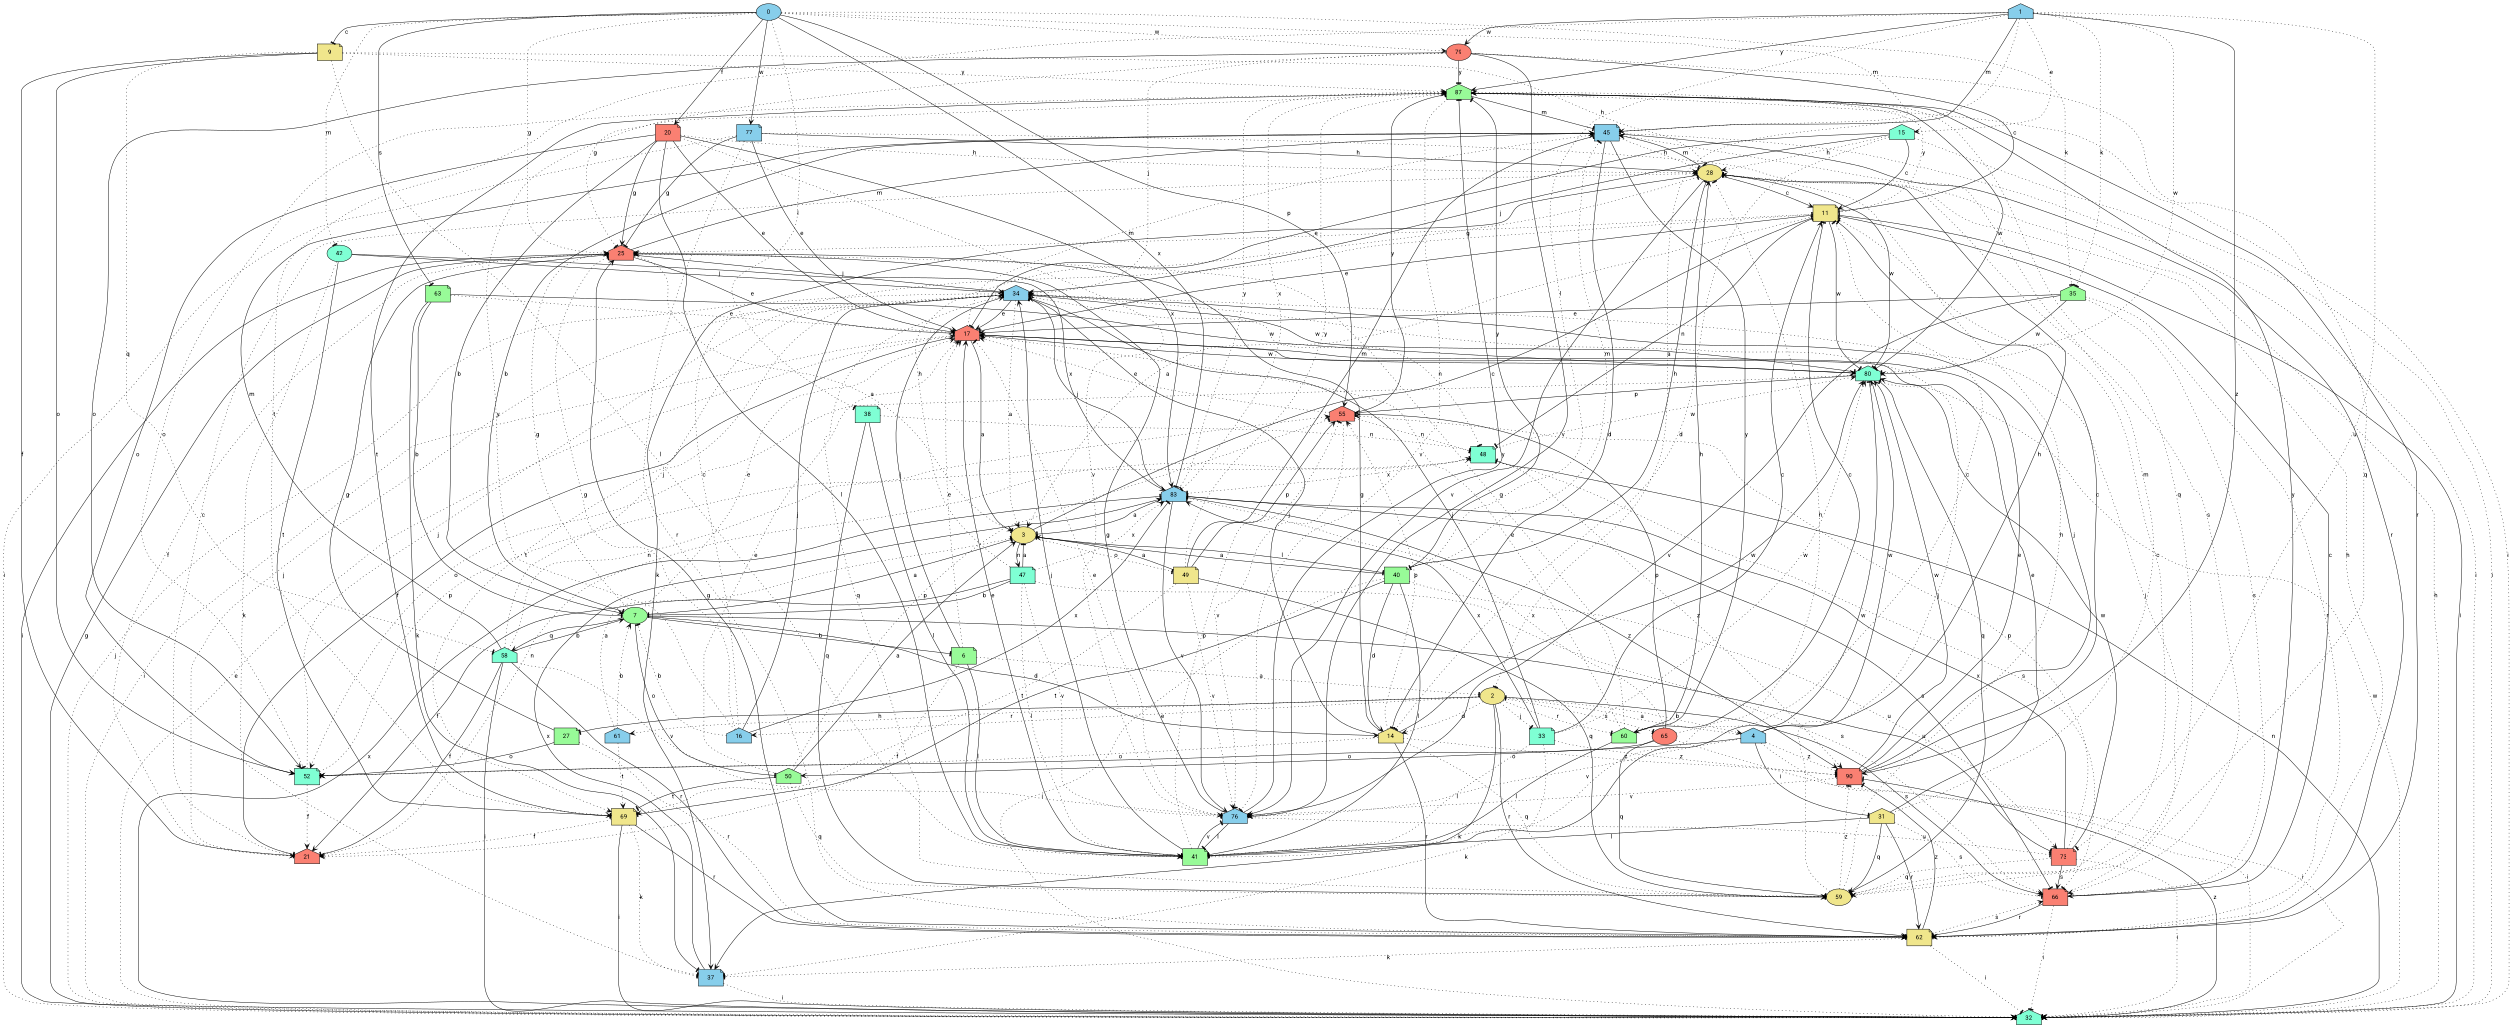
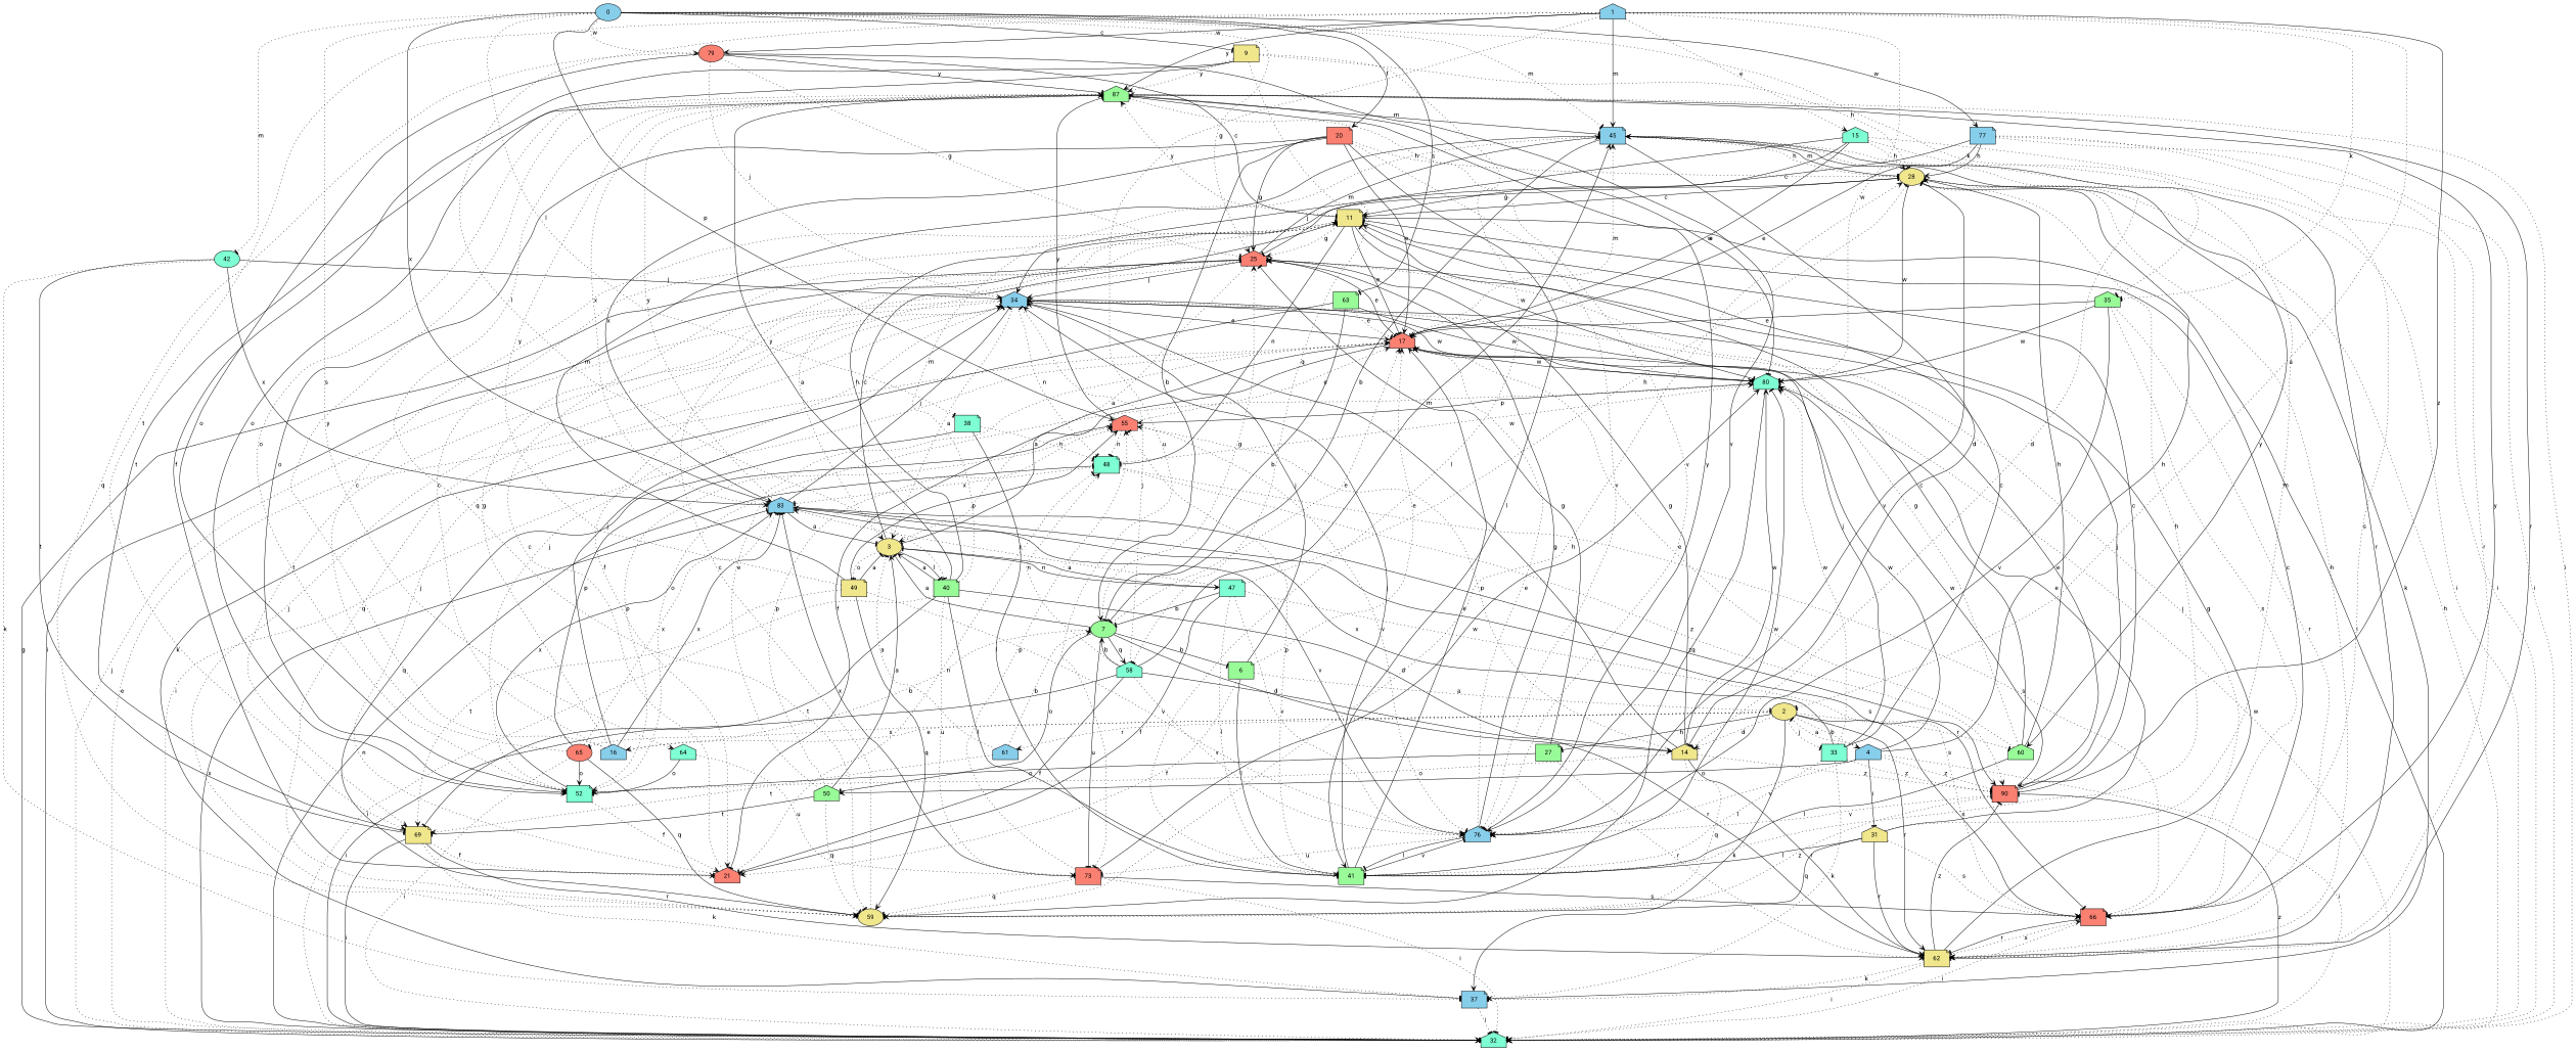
  strict digraph {
    fontname=Roboto
    node [fillcolor=skyblue fontname=Roboto shape=note style=filled]
    edge [arrowhead=tee fontname=Roboto style=solid]
    0 [shape=ellipse]
    9 [fillcolor=khaki]
    20 [fillcolor=salmon]
    25 [fillcolor=salmon shape=house]
    35 [fillcolor=palegreen shape=house]
    38 [fillcolor=aquamarine]
    42 [fillcolor=aquamarine shape=ellipse]
    45
    55 [fillcolor=salmon shape=house]
    63 [fillcolor=palegreen]
+   64 [fillcolor=aquamarine shape=house]
    77
    79 [fillcolor=salmon shape=ellipse]
    83 [shape=house]
    87 [fillcolor=palegreen shape=house]
    28 [fillcolor=khaki shape=ellipse]
    21 [fillcolor=salmon shape=house]
    41 [fillcolor=palegreen]
    58 [fillcolor=aquamarine shape=house]
    52 [fillcolor=aquamarine]
    76 [shape=house]
    17 [fillcolor=salmon shape=house]
    7 [fillcolor=palegreen shape=ellipse]
    3 [fillcolor=khaki shape=ellipse]
    32 [fillcolor=aquamarine shape=house]
    34 [shape=house]
    80 [fillcolor=aquamarine shape=house]
    62 [fillcolor=khaki]
    66 [fillcolor=salmon]
    48 [fillcolor=aquamarine]
    59 [fillcolor=khaki shape=ellipse]
    69 [fillcolor=khaki]
    37
    14 [fillcolor=khaki shape=house]
    60 [fillcolor=palegreen shape=house]
    73 [fillcolor=salmon]
    11 [fillcolor=khaki]
    90 [fillcolor=salmon]
    1 [shape=house]
    2 [fillcolor=khaki shape=ellipse]
    15 [fillcolor=aquamarine shape=house]
    40 [fillcolor=palegreen]
    4 [shape=house]
    16 [shape=house]
    27 [fillcolor=palegreen]
    33 [fillcolor=aquamarine]
    61 [shape=house]
    65 [fillcolor=salmon shape=ellipse]
    31 [fillcolor=khaki shape=house]
    50 [fillcolor=palegreen shape=house]
    47 [fillcolor=aquamarine]
    49 [fillcolor=khaki]
    6 [fillcolor=palegreen]
    0 -> 9 [label=c]
    0 -> 20 [arrowhead=vee label=f]
    0 -> 25 [arrowhead=vee label=g style=dotted]
    0 -> 35 [label=k style=dotted]
    0 -> 38 [label=l style=dotted]
    0 -> 42 [label=m style=dotted]
    0 -> 45 [label=m style=dotted]
    0 -> 55 [arrowhead=vee label=p]
    0 -> 63 [label=s]
+   0 -> 64 [arrowhead=vee label=s style=dotted]
    0 -> 77 [arrowhead=vee label=w]
    0 -> 79 [arrowhead=vee label=w style=dotted]
    0 -> 83 [label=x]
    9 -> 87 [arrowhead=vee label=y style=dotted]
    9 -> 28 [label=h style=dotted]
    9 -> 21 [label=f]
    9 -> 41 [arrowhead=vee label=l style=dotted]
    9 -> 58 [label=q style=dotted]
    9 -> 52 [arrowhead=vee label=o]
    20 -> 25 [arrowhead=vee label=g]
    20 -> 83 [arrowhead=vee label=x]
    20 -> 28 [label=h style=dotted]
    20 -> 41 [arrowhead=vee label=l]
    20 -> 52 [arrowhead=vee label=o]
    20 -> 76 [label=v style=dotted]
    20 -> 17 [arrowhead=vee label=e]
    20 -> 7 [arrowhead=vee label=b]
    25 -> 45 [arrowhead=vee label=m]
    25 -> 21 [arrowhead=vee label=f style=dotted]
    25 -> 17 [label=e]
    25 -> 3 [arrowhead=vee label=a style=dotted]
    25 -> 32 [label=i]
    25 -> 34 [arrowhead=vee label=j]
    35 -> 76 [arrowhead=vee label=v]
    35 -> 17 [arrowhead=vee label=e]
    35 -> 80 [arrowhead=vee label=w]
    35 -> 62 [arrowhead=vee label=r style=dotted]
    35 -> 66 [arrowhead=vee label=s style=dotted]
    38 -> 41 [label=l]
    38 -> 48 [label=n style=dotted]
    38 -> 59 [arrowhead=vee label=q]
    42 -> 83 [arrowhead=vee label=x]
    42 -> 34 [label=j]
    42 -> 69 [label=t]
    42 -> 37 [label=k style=dotted]
    45 -> 28 [label=h style=dotted]
    45 -> 7 [label=b]
    45 -> 32 [arrowhead=vee label=i style=dotted]
    45 -> 62 [label=r]
    45 -> 14 [label=d]
    45 -> 60 [arrowhead=vee label=y]
    55 -> 87 [label=y]
    55 -> 76 [label=v style=dotted]
    55 -> 17 [arrowhead=vee label=e style=dotted]
    55 -> 48 [label=n style=dotted]
    63 -> 17 [label=e style=dotted]
    63 -> 7 [label=b]
    63 -> 80 [arrowhead=vee label=w]
    63 -> 37 [label=k]
+   64 -> 52 [label=o]
+   64 -> 73 [label=u style=dotted]
    77 -> 25 [label=g]
    77 -> 28 [arrowhead=vee label=h]
    77 -> 17 [arrowhead=vee label=e]
    77 -> 32 [arrowhead=vee label=i style=dotted]
    77 -> 62 [arrowhead=vee label=r style=dotted]
    77 -> 66 [arrowhead=vee label=s style=dotted]
    79 -> 25 [label=g style=dotted]
    79 -> 87 [label=y]
    79 -> 52 [arrowhead=vee label=o]
    79 -> 76 [arrowhead=vee label=v]
    79 -> 34 [arrowhead=vee label=j style=dotted]
    79 -> 59 [arrowhead=vee label=q style=dotted]
    79 -> 11 [label=c]
    83 -> 87 [arrowhead=vee label=y style=dotted]
    83 -> 76 [arrowhead=vee label=v]
    83 -> 3 [label=a]
    83 -> 34 [label=j]
    83 -> 66 [label=s]
    83 -> 90 [arrowhead=vee label=z]
    87 -> 45 [label=m]
    87 -> 83 [label=x style=dotted]
    87 -> 52 [label=o style=dotted]
    87 -> 76 [label=v style=dotted]
    87 -> 32 [arrowhead=vee label=i style=dotted]
    87 -> 80 [label=w]
    87 -> 62 [arrowhead=vee label=r]
    87 -> 59 [label=q style=dotted]
    87 -> 69 [label=t]
    28 -> 45 [arrowhead=vee label=m]
    28 -> 76 [arrowhead=vee label=v]
    28 -> 80 [label=w]
    28 -> 37 [arrowhead=vee label=k]
    28 -> 11 [arrowhead=vee label=c]
    21 -> 34 [arrowhead=vee label=j style=dotted]
    21 -> 48 [label=n style=dotted]
-   21 -> 28 [arrowhead=vee label=c style=dotted]
+   21 -> 11 [arrowhead=vee label=c style=dotted]
    41 -> 55 [label=p style=dotted]
    41 -> 28 [label=h style=dotted]
    41 -> 76 [label=v]
    41 -> 17 [arrowhead=vee label=e]
    41 -> 34 [arrowhead=vee label=j]
    41 -> 80 [label=w]
    58 -> 45 [arrowhead=vee label=m]
    58 -> 21 [label=f]
    58 -> 76 [arrowhead=vee label=v style=dotted]
    58 -> 7 [arrowhead=vee label=b]
    58 -> 32 [arrowhead=vee label=i]
    58 -> 34 [label=j style=dotted]
    58 -> 62 [arrowhead=vee label=r]
    58 -> 48 [arrowhead=vee label=n style=dotted]
    52 -> 55 [arrowhead=vee label=p style=dotted]
    52 -> 21 [arrowhead=vee label=f style=dotted]
    52 -> 34 [label=j style=dotted]
    76 -> 25 [arrowhead=vee label=g]
    76 -> 87 [label=y]
    76 -> 41 [label=l]
    76 -> 17 [label=e style=dotted]
    76 -> 73 [label=u style=dotted]
    17 -> 45 [arrowhead=vee label=m style=dotted]
    17 -> 21 [label=f]
    17 -> 3 [label=a]
    17 -> 32 [label=i style=dotted]
    17 -> 80 [arrowhead=vee label=w]
    7 -> 25 [arrowhead=vee label=g style=dotted]
    7 -> 58 [arrowhead=vee label=q]
    7 -> 17 [arrowhead=vee label=e style=dotted]
    7 -> 3 [label=a]
    7 -> 14 [arrowhead=vee label=d]
    7 -> 73 [label=u]
    7 -> 50 [label=o]
    7 -> 6 [label=b]
    3 -> 11 [label=c]
    3 -> 40 [label=l]
    3 -> 47 [arrowhead=vee label=n]
    3 -> 49 [label=o style=dotted]
    32 -> 25 [label=g]
    32 -> 83 [label=x]
    32 -> 28 [label=h style=dotted]
    32 -> 17 [arrowhead=vee label=e style=dotted]
    32 -> 34 [label=j style=dotted]
    32 -> 80 [label=w style=dotted]
    32 -> 48 [label=n]
    32 -> 90 [label=z]
    34 -> 17 [arrowhead=vee label=e]
    34 -> 3 [arrowhead=vee label=a style=dotted]
    34 -> 80 [label=w]
    34 -> 48 [label=n style=dotted]
    34 -> 59 [label=q style=dotted]
    34 -> 69 [arrowhead=vee label=t style=dotted]
    80 -> 55 [arrowhead=vee label=p]
    80 -> 52 [arrowhead=vee label=o style=dotted]
    80 -> 59 [label=q]
    62 -> 25 [arrowhead=vee label=g]
    62 -> 28 [label=h style=dotted]
    62 -> 32 [label=i style=dotted]
    62 -> 66 [arrowhead=vee label=s style=dotted]
    62 -> 37 [label=k style=dotted]
    62 -> 90 [label=z]
    66 -> 87 [arrowhead=vee label=y]
    66 -> 32 [label=i style=dotted]
    66 -> 34 [label=j style=dotted]
    66 -> 62 [label=r]
    66 -> 11 [label=c]
    48 -> 83 [label=x style=dotted]
    48 -> 80 [arrowhead=vee label=w style=dotted]
    48 -> 66 [label=s style=dotted]
    48 -> 90 [arrowhead=vee label=z style=dotted]
    59 -> 28 [arrowhead=vee label=h style=dotted]
    59 -> 34 [arrowhead=vee label=j style=dotted]
    59 -> 11 [label=c style=dotted]
    59 -> 90 [label=z style=dotted]
    69 -> 21 [arrowhead=vee label=f style=dotted]
    69 -> 32 [arrowhead=vee label=i]
    69 -> 62 [label=r]
    69 -> 37 [label=k style=dotted]
-   37 -> 83 [arrowhead=vee label=x]
+   52 -> 83 [arrowhead=vee label=x]
    37 -> 32 [label=i style=dotted]
    14 -> 25 [label=g]
    14 -> 55 [arrowhead=vee label=p style=dotted]
    14 -> 52 [label=o style=dotted]
    14 -> 34 [label=j]
    14 -> 80 [arrowhead=vee label=w]
    14 -> 62 [label=r]
    14 -> 59 [label=q style=dotted]
    14 -> 90 [label=z style=dotted]
    60 -> 25 [arrowhead=vee label=g style=dotted]
    60 -> 28 [arrowhead=vee label=h]
    60 -> 41 [label=l]
    60 -> 17 [arrowhead=vee label=e style=dotted]
    60 -> 11 [label=c]
    73 -> 55 [arrowhead=vee label=p style=dotted]
    73 -> 83 [label=x]
    73 -> 32 [label=i style=dotted]
    73 -> 80 [arrowhead=vee label=w]
    73 -> 66 [arrowhead=vee label=s]
    73 -> 59 [label=q style=dotted]
    11 -> 25 [arrowhead=vee label=g style=dotted]
    11 -> 87 [arrowhead=vee label=y style=dotted]
    11 -> 17 [label=e]
    11 -> 3 [arrowhead=vee label=a style=dotted]
    11 -> 32 [arrowhead=vee label=i]
    11 -> 80 [label=w]
    11 -> 48 [label=n]
    90 -> 76 [label=v style=dotted]
    90 -> 17 [arrowhead=vee label=e]
    90 -> 34 [label=j]
    90 -> 80 [arrowhead=vee label=w]
    90 -> 11 [label=c]
    1 -> 35 [label=k style=dotted]
    1 -> 45 [arrowhead=vee label=m]
    1 -> 79 [arrowhead=vee label=w]
    1 -> 87 [arrowhead=vee label=y]
    1 -> 80 [label=w style=dotted]
    1 -> 69 [arrowhead=vee label=t style=dotted]
    1 -> 73 [label=u style=dotted]
    1 -> 90 [arrowhead=vee label=z]
    1 -> 2 [label=a style=dotted]
    1 -> 15 [arrowhead=vee label=e style=dotted]
    1 -> 40 [label=l style=dotted]
    2 -> 62 [arrowhead=vee label=r]
    2 -> 66 [arrowhead=vee label=s]
    2 -> 37 [arrowhead=vee label=k]
    2 -> 14 [arrowhead=vee label=d style=dotted]
    2 -> 60 [label=r style=dotted]
    2 -> 4 [arrowhead=vee label=b style=dotted]
    2 -> 16 [arrowhead=vee label=e style=dotted]
    2 -> 27 [label=h]
    2 -> 33 [label=j style=dotted]
    2 -> 61 [arrowhead=vee label=r style=dotted]
    2 -> 65 [label=s style=dotted]
    15 -> 28 [arrowhead=vee label=h style=dotted]
    15 -> 17 [label=e]
    15 -> 32 [label=i style=dotted]
    15 -> 34 [arrowhead=vee label=j]
    15 -> 14 [label=d style=dotted]
    15 -> 11 [arrowhead=vee label=c]
    40 -> 45 [label=m style=dotted]
    40 -> 87 [label=y]
    40 -> 28 [label=h]
    40 -> 41 [label=l]
    40 -> 3 [arrowhead=vee label=a]
    40 -> 32 [arrowhead=vee label=i style=dotted]
    40 -> 69 [label=t]
    40 -> 14 [arrowhead=vee label=d]
    40 -> 73 [arrowhead=vee label=u style=dotted]
    4 -> 28 [label=h]
    4 -> 76 [arrowhead=vee label=v style=dotted]
    4 -> 32 [arrowhead=vee label=i style=dotted]
    4 -> 80 [arrowhead=vee label=w]
    4 -> 90 [label=z style=dotted]
    4 -> 2 [label=a style=dotted]
    4 -> 31 [label=i]
    4 -> 50 [arrowhead=vee label=o]
    16 -> 25 [label=g style=dotted]
    16 -> 83 [label=x]
    16 -> 87 [arrowhead=vee label=y style=dotted]
    16 -> 7 [label=b style=dotted]
    16 -> 34 [label=j]
    16 -> 11 [label=c style=dotted]
    27 -> 25 [label=g]
    27 -> 52 [arrowhead=vee label=o]
    27 -> 62 [arrowhead=vee label=r style=dotted]
    33 -> 83 [arrowhead=vee label=x]
    33 -> 41 [label=l style=dotted]
    33 -> 34 [arrowhead=vee label=j]
    33 -> 80 [arrowhead=vee label=w style=dotted]
    33 -> 37 [label=k style=dotted]
    33 -> 11 [arrowhead=vee label=c]
    33 -> 90 [label=z style=dotted]
    61 -> 7 [arrowhead=vee label=b style=dotted]
    61 -> 3 [label=a style=dotted]
    61 -> 69 [arrowhead=vee label=t style=dotted]
    65 -> 55 [label=p]
    65 -> 83 [label=x style=dotted]
    65 -> 52 [arrowhead=vee label=o]
    65 -> 32 [label=i style=dotted]
    65 -> 59 [label=q]
    65 -> 11 [label=c style=dotted]
    31 -> 45 [arrowhead=vee label=m style=dotted]
    31 -> 41 [label=l]
    31 -> 17 [arrowhead=vee label=e]
    31 -> 62 [arrowhead=vee label=r]
    31 -> 66 [label=s style=dotted]
    31 -> 59 [arrowhead=vee label=q]
    50 -> 55 [label=p style=dotted]
    50 -> 17 [arrowhead=vee label=e style=dotted]
    50 -> 3 [arrowhead=vee label=a]
    50 -> 59 [label=q style=dotted]
    50 -> 69 [label=t]
    47 -> 83 [arrowhead=vee label=x style=dotted]
    47 -> 28 [label=h style=dotted]
    47 -> 21 [arrowhead=vee label=f]
    47 -> 41 [label=l style=dotted]
    47 -> 76 [label=v style=dotted]
    47 -> 7 [label=b]
    47 -> 3 [label=a]
    47 -> 66 [arrowhead=vee label=s style=dotted]
    49 -> 45 [label=m]
    49 -> 55 [arrowhead=vee label=p]
    49 -> 87 [label=y style=dotted]
    49 -> 76 [arrowhead=vee label=v style=dotted]
    49 -> 3 [label=a]
    49 -> 59 [arrowhead=vee label=q]
    49 -> 69 [arrowhead=vee label=t style=dotted]
    6 -> 21 [arrowhead=vee label=f style=dotted]
    6 -> 41 [label=l]
    6 -> 17 [arrowhead=vee label=e style=dotted]
    6 -> 34 [arrowhead=vee label=j]
    6 -> 2 [label=a style=dotted]
  }
